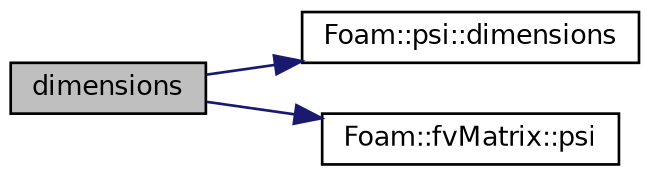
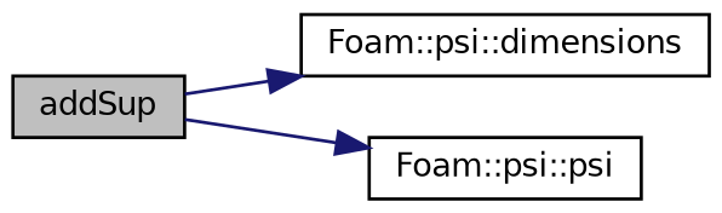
  digraph {
    fontname="DejaVu Sans"
    rankdir=LR
    node [color=black fontname="DejaVu Sans" fontsize=10 shape=record]
    edge [color=midnightblue fontname="DejaVu Sans" fontsize=10 labelfontname=Helvetica labelfontsize=10 style=solid]
-   n1 [fillcolor=grey75 fontcolor=black height=0.2 label=dimensions style=filled width=0.4]
+   n1 [fillcolor=grey75 fontcolor=black height=0.2 label=addSup style=filled width=0.4]
    n2 [height=0.2 label="Foam::psi::dimensions" width=0.4]
-   n3 [height=0.2 label="Foam::fvMatrix::psi" width=0.4]
+   n3 [height=0.2 label="Foam::psi::psi" width=0.4]
    n1 -> n2
    n1 -> n3
  }
